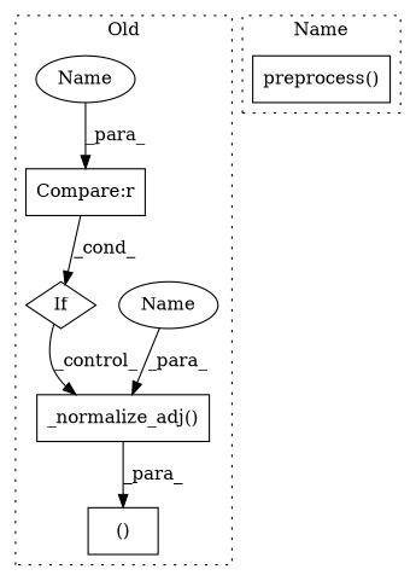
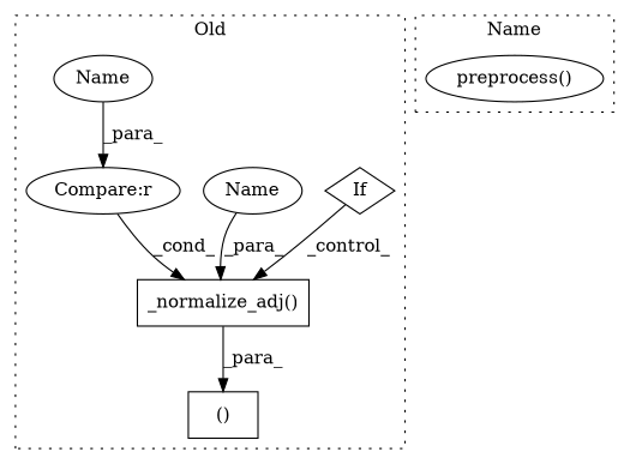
  digraph {
    node [a=75 l=14 s=636 shape=box]
    n1 [a=54 l=10 label="()" s=825]
    n2 [l="20,1" label="_normalize_adj()" s="682,721"]
    n3 [a=96 l=3 label=If s=633 shape=diamond]
-   n4 [a=40 l=26 label="Compare:r"]
+   n4 [a=40 l=26 label="Compare:r" shape=ellipse]
    n5 [a=87 label=Name s=707 shape=ellipse]
    n6 [a=87 label=Name shape=ellipse]
-   n7 [l="16,1" label="preprocess()" s="778,807"]
+   n7 [l="16,1" label="preprocess()" s="778,807" shape=ellipse]
    subgraph cluster_1 {
      label=Old
      style=dotted
      n1
      n2
      n3
      n4
      n5
      n6
    }
    subgraph cluster_2 {
      label=Name
      style=dotted
      n7
    }
    n2 -> n1 [label=_para_]
    n3 -> n2 [label=_control_]
-   n4 -> n3 [label=_cond_]
+   n4 -> n2 [label=_cond_]
    n5 -> n2 [label=_para_]
    n6 -> n4 [label=_para_]
  }
